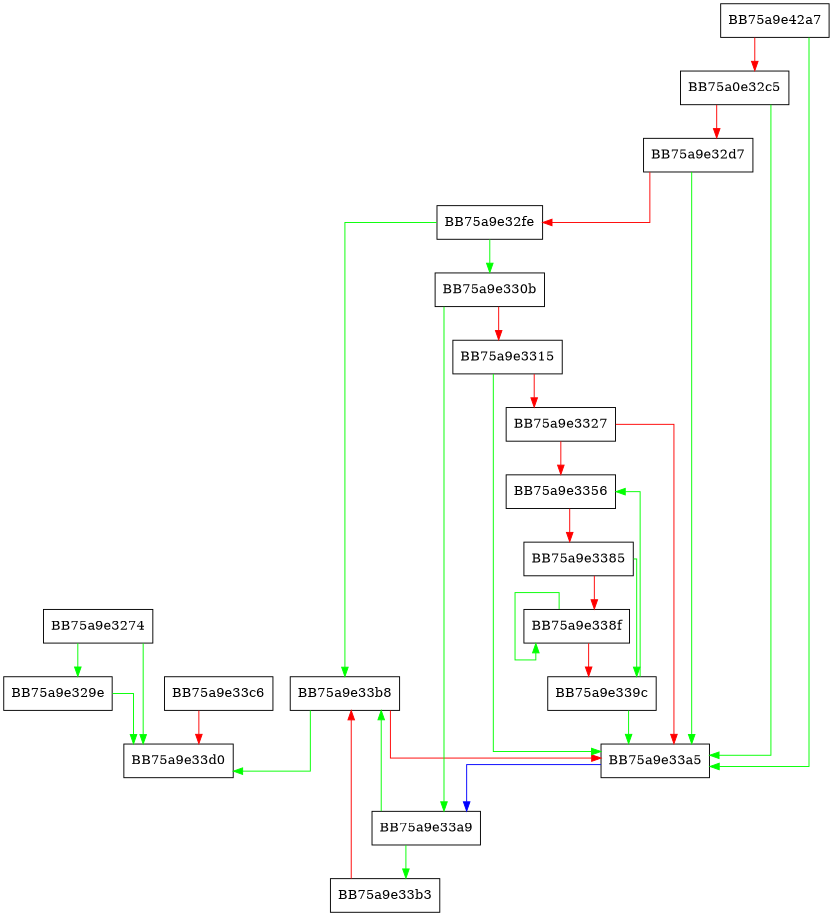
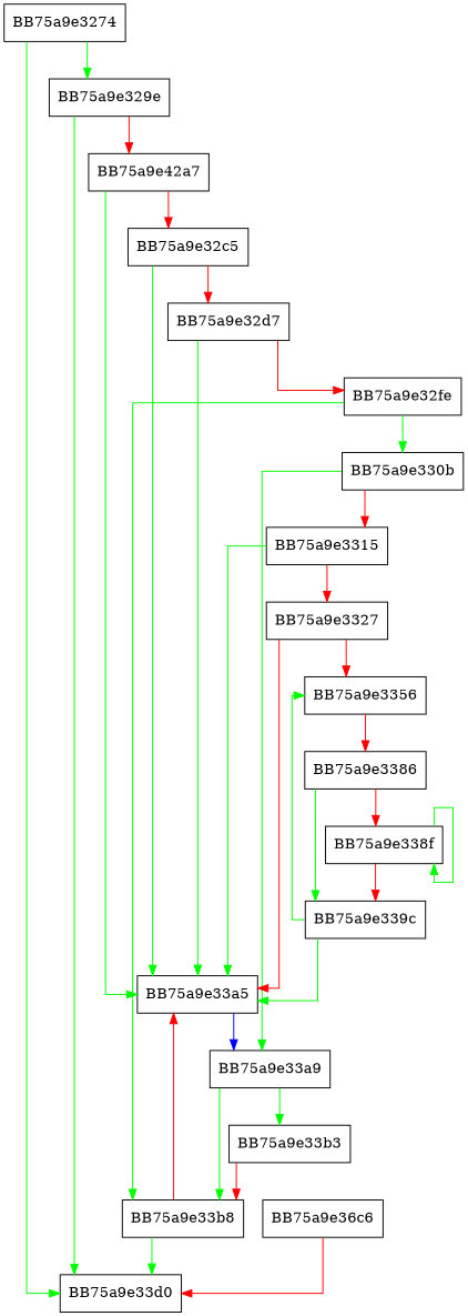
  digraph {
    splines=ortho
    node [shape=box]
    edge [color=green]
    BB75a9e3274
    BB75a9e33d0
    BB75a9e329e
    n4 [label=BB75a9e42a7]
    BB75a9e33a5
-   BB75a9e32c5 [label=BB75a0e32c5]
+   BB75a9e32c5
    BB75a9e33a9
    BB75a9e32d7
    BB75a9e33b8
    BB75a9e33b3
    BB75a9e32fe
    BB75a9e330b
    BB75a9e3315
-   BB75a9e33c6
+   BB75a9e33c6 [label=BB75a9e36c6]
    BB75a9e3327
    BB75a9e3356
-   BB75a9e3385
+   BB75a9e3385 [label=BB75a9e3386]
    BB75a9e339c
    BB75a9e338f
    BB75a9e3274 -> BB75a9e33d0
    BB75a9e3274 -> BB75a9e329e
    BB75a9e329e -> BB75a9e33d0
+   BB75a9e329e -> n4 [color=red]
    n4 -> BB75a9e33a5
    n4 -> BB75a9e32c5 [color=red]
    BB75a9e33a5 -> BB75a9e33a9 [color=blue]
    BB75a9e32c5 -> BB75a9e33a5
    BB75a9e32c5 -> BB75a9e32d7 [color=red]
    BB75a9e33a9 -> BB75a9e33b8
    BB75a9e33a9 -> BB75a9e33b3
    BB75a9e32d7 -> BB75a9e33a5
    BB75a9e32d7 -> BB75a9e32fe [color=red]
    BB75a9e33b8 -> BB75a9e33d0
    BB75a9e33b8 -> BB75a9e33a5 [color=red]
    BB75a9e33b3 -> BB75a9e33b8 [color=red]
    BB75a9e32fe -> BB75a9e33b8
    BB75a9e32fe -> BB75a9e330b
    BB75a9e330b -> BB75a9e33a9
    BB75a9e330b -> BB75a9e3315 [color=red]
    BB75a9e3315 -> BB75a9e33a5
    BB75a9e3315 -> BB75a9e3327 [color=red]
    BB75a9e33c6 -> BB75a9e33d0 [color=red]
    BB75a9e3327 -> BB75a9e33a5 [color=red]
    BB75a9e3327 -> BB75a9e3356 [color=red]
    BB75a9e3356 -> BB75a9e3385 [color=red]
    BB75a9e3385 -> BB75a9e339c
    BB75a9e3385 -> BB75a9e338f [color=red]
    BB75a9e339c -> BB75a9e33a5
    BB75a9e339c -> BB75a9e3356
    BB75a9e338f -> BB75a9e339c [color=red]
    BB75a9e338f -> BB75a9e338f
  }
